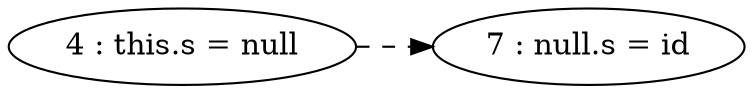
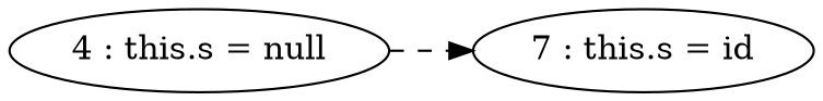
  digraph {
    rankdir=LR
    "4 : this.s = null"
-   "7 : this.s = id" [label="7 : null.s = id"]
+   "7 : this.s = id"
    "4 : this.s = null" -> "7 : this.s = id" [style=dashed]
  }
